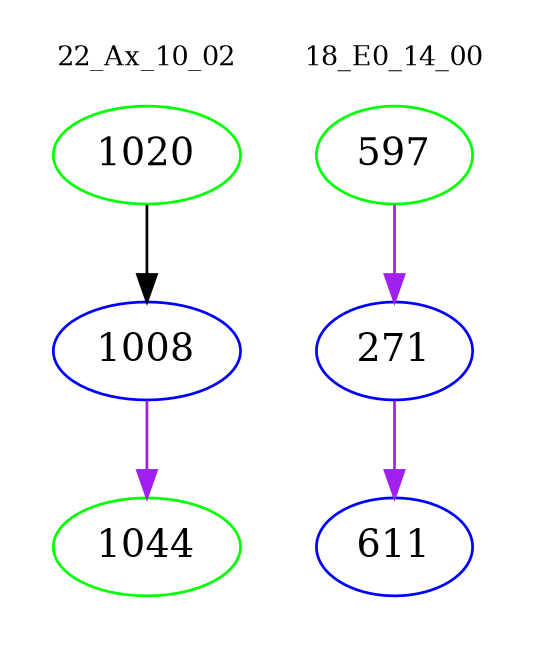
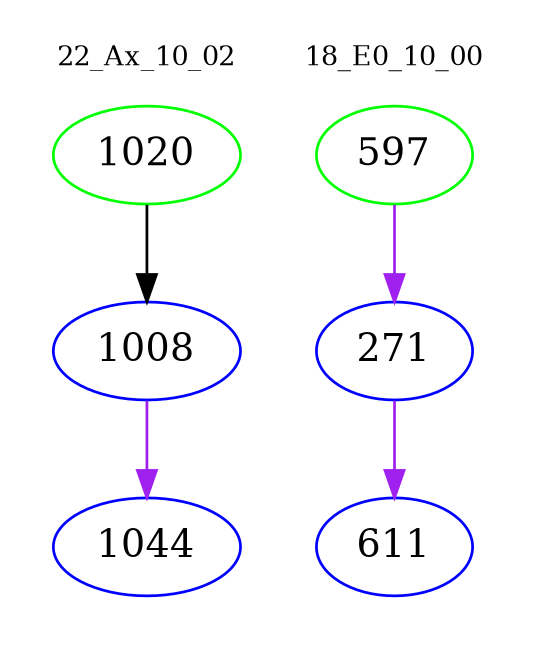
  digraph {
    node [color=blue]
    edge [color=purple]
    n1 [color=green label=1020]
    n2 [label=1008]
-   n3 [color=green label=1044]
+   n3 [label=1044]
    n4 [color=green label=597]
    n5 [label=271]
    n6 [label=611]
    subgraph cluster_1 {
      color=white
      fontsize=10
      label="22_Ax_10_02"
      n1
      n2
      n3
    }
    subgraph cluster_2 {
      color=white
      fontsize=10
-     label="18_E0_14_00"
+     label="18_E0_10_00"
      n4
      n5
      n6
    }
    n1 -> n2 [color=black]
    n2 -> n3
    n4 -> n5
    n5 -> n6
  }
